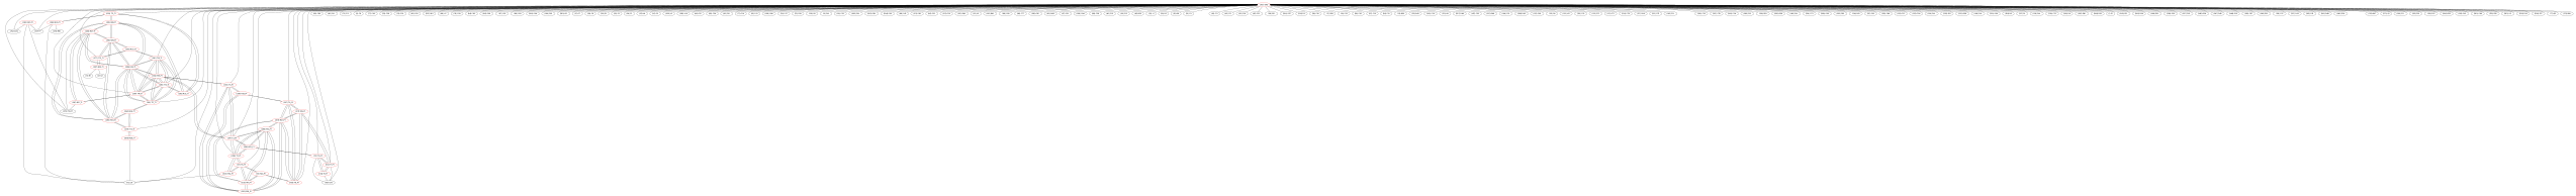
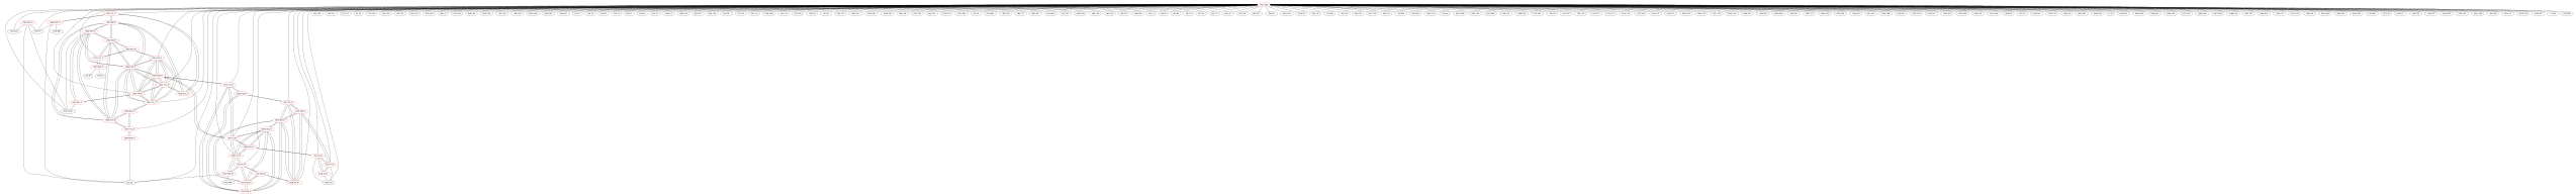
  graph {
    fontname=Inter
    node [fontname=Inter]
    edge [fontname=Inter]
    n1 [color=red label="(276) T11_T1"]
    n2 [color=red label="(288) R24_T1"]
    n3 [color=red label="(285) R28_T1"]
    n4 [color=red label="(292) R32_t1"]
    n5 [label="(217) P7"]
    n6 [label="(112) U8"]
    n7 [label="(274) R80"]
    n8 [color=red label="(286) R29_T1"]
    n9 [color=red label="(290) R30_T1"]
    n10 [color=red label="(295) R35_T1"]
    n11 [color=red label="(284) R27_T1"]
    n12 [color=red label="(280) T15_T1"]
    n13 [color=red label="(277) T12_T1"]
    n14 [color=red label="(293) R33_T1"]
    n15 [color=red label="(278) T13_T1"]
    n16 [color=red label="(294) R34_T1"]
    n17 [color=red label="(281) T16_T1"]
    n18 [color=red label="(282) T17_T1"]
    n19 [color=red label="(279) T14_T1"]
    n20 [color=red label="(304) R15_P1"]
    n21 [color=red label="(291) R31_T1"]
    n22 [label="(275) T10_T1"]
    n23 [color=red label="(287) R25_T1"]
    n24 [label="(13) R1"]
    n25 [label="(21) U1"]
    n26 [color=red label="(289) R26_T1"]
    n27 [color=red label="(297) T2_P1"]
    n28 [color=red label="(303) T5_P1"]
    n29 [color=red label="(296) T3_P1"]
    n30 [color=red label="(299) R13_P1"]
    n31 [color=red label="(298) R12_P1"]
    n32 [color=red label="(305) R16_P1"]
    n33 [color=red label="(306) R20_P1"]
    n34 [color=red label="(283) R23_T1"]
    n35 [label="(252) D24"]
    n36 [color=red label="(300) R14_P1"]
    n37 [color=red label="(301) T6_P1"]
+   n38 [label="(103) R44"]
    n39 [color=red label="(302) R17_P1"]
    n40 [color=red label="(310) R22_P1"]
    n41 [color=red label="(313) T4_P1"]
    n42 [color=red label="(309) R21_P1"]
    n43 [color=red label="(308) T9_P1"]
    n44 [color=red label="(312) T7_P1"]
    n45 [color=red label="(314) R1_P1"]
    n46 [label="(109) U10"]
    n47 [color=red label="(307) T8_P1"]
    n48 [color=red label="(311) R19_P1"]
    n49 [color=red label="(315) GND"]
    n50 [label="(82) C65"]
    n51 [label="(80) C47"]
    n52 [label="(73) C10"]
    n53 [label="(2) C6"]
    n54 [label="(77) C26"]
    n55 [label="(78) C36"]
    n56 [label="(79) C39"]
    n57 [label="(85) C55"]
    n58 [label="(207) R61"]
    n59 [label="(68) U7"]
    n60 [label="(76) C28"]
    n61 [label="(84) C62"]
    n62 [label="(188) C85"]
    n63 [label="(187) C81"]
    n64 [label="(186) C83"]
    n65 [label="(185) C84"]
    n66 [label="(194) C82"]
    n67 [label="(190) U13"]
    n68 [label="(31) C7"]
    n69 [label="(29) C8"]
    n70 [label="(191) P5"]
    n71 [label="(25) P2"]
    n72 [label="(24) P3"]
    n73 [label="(22) U4"]
    n74 [label="(30) C9"]
    n75 [label="(209) J2"]
    n76 [label="(195) U14"]
    n77 [label="(64) C21"]
    n78 [label="(65) C24"]
    n79 [label="(83) C63"]
    n80 [label="(71) C14"]
    n81 [label="(81) C51"]
    n82 [label="(189) C86"]
    n83 [label="(74) C27"]
    n84 [label="(75) C29"]
    n85 [label="(202) P6"]
    n86 [label="(91) C45"]
    n87 [label="(90) C35"]
    n88 [label="(206) C89"]
    n89 [label="(205) C88"]
    n90 [label="(204) C90"]
    n91 [label="(88) C41"]
    n92 [label="(211) C95"]
    n93 [label="(86) C53"]
    n94 [label="(212) C91"]
    n95 [label="(102) SW1"]
    n96 [label="(23) U2"]
    n97 [label="(100) R49"]
    n98 [label="(198) C92"]
    n99 [label="(96) C77"]
    n100 [label="(199) C93"]
    n101 [label="(95) SW2"]
    n102 [label="(87) C50"]
    n103 [label="(196) C94"]
    n104 [label="(89) C38"]
    n105 [label="(40) C15"]
    n106 [label="(39) C13"]
    n107 [label="(45) R35"]
    n108 [label="(33) J1"]
    n109 [label="(19) R2"]
    n110 [label="(18) R8"]
    n111 [label="(10) C3"]
+   n112 [label="(67) U6"]
    n113 [label="(41) C11"]
    n114 [label="(43) C13"]
    n115 [label="(55) C18"]
    n116 [label="(60) C23"]
    n117 [label="(106) R37"]
    n118 [label="(104) C67"]
    n119 [label="(105) D2"]
    n120 [label="(38) C16"]
    n121 [label="(37) R29"]
    n122 [label="(59) C22"]
    n123 [label="(58) C20"]
    n124 [label="(57) C19"]
    n125 [label="(56) C12"]
    n126 [label="(119) R50"]
    n127 [label="(115) R43"]
    n128 [label="(143) C30"]
    n129 [label="(113) U9"]
    n130 [label="(257) D48"]
    n131 [label="(147) C52"]
    n132 [label="(231) D46"]
    n133 [label="(144) C25"]
    n134 [label="(256) D43"]
    n135 [label="(123) C69"]
    n136 [label="(135) P4"]
    n137 [label="(133) U11"]
    n138 [label="(741) C31"]
    n139 [label="(132) C72"]
    n140 [label="(131) C71"]
    n141 [label="(130) C79"]
    n142 [label="(117) C68"]
    n143 [label="(121) C75"]
    n144 [label="(142) C32"]
+   n145 [label="(164) C76"]
    n146 [label="(165) C74"]
    n147 [label="(167) C78"]
    n148 [label="(145) C34"]
    n149 [label="(260) D12"]
    n150 [label="(258) D53"]
    n151 [label="(259) D58"]
    n152 [label="(146) C40"]
    n153 [label="(124) C73"]
    n154 [label="(169) C80"]
    n155 [label="(253) D29"]
    n156 [label="(234) D61"]
    n157 [label="(151) C61"]
    n158 [label="(155) C48"]
    n159 [label="(152) C57"]
    n160 [label="(153) C54"]
    n161 [label="(154) C49"]
    n162 [label="(232) D51"]
    n163 [label="(233) D56"]
    n164 [label="(149) C66"]
    n165 [label="(150) C64"]
    n166 [label="(129) D6"]
    n167 [label="(127) D5"]
    n168 [label="(126) C46"]
    n169 [label="(139) C70"]
    n170 [label="(140) D4"]
    n171 [label="(250) D60"]
    n172 [label="(249) D55"]
    n173 [label="(1) P1"]
    n174 [label="(243) D10"]
    n175 [label="(242) D54"]
    n176 [label="(248) D50"]
    n177 [label="(238) D30"]
    n178 [label="(237) D25"]
    n179 [label="(246) D34"]
    n180 [label="(247) D45"]
    n181 [label="(244) D18"]
    n182 [label="(192) C87"]
    n183 [label="(245) D22"]
    n184 [label="(156) C37"]
    n185 [label="(157) C42"]
    n186 [label="(261) D19"]
    n187 [label="(241) D49"]
    n188 [label="(240) D38"]
+   n189 [label="(239) D33"]
    n190 [label="(174) R47"]
    n191 [label="(173) Q1"]
    n192 [label="(158) C33"]
    n193 [label="(251) D16"]
    n194 [label="(255) D37"]
    n195 [label="(254) D32"]
    n196 [label="(159) C43"]
    n197 [label="(160) C44"]
    n198 [label="(176) FB2"]
    n199 [label="(163) U12"]
    n200 [label="(235) D14"]
    n201 [label="(236) D17"]
    n202 [label="(171) Q2"]
    n203 [label="(172) R58"]
    n1 -- n2
    n1 -- n3
    n1 -- n4
    n2 -- n1
    n2 -- n5
    n2 -- n6
    n2 -- n7
    n3 -- n1
    n3 -- n4
    n3 -- n8
    n3 -- n9
    n3 -- n10
    n3 -- n11
    n4 -- n1
    n4 -- n3
    n4 -- n12
    n8 -- n3
    n8 -- n9
    n8 -- n10
    n8 -- n11
    n8 -- n13
    n8 -- n14
    n9 -- n3
    n9 -- n8
    n9 -- n10
    n9 -- n11
    n9 -- n15
    n9 -- n16
    n10 -- n3
    n10 -- n8
    n10 -- n9
    n10 -- n11
    n10 -- n12
    n10 -- n17
    n10 -- n18
    n10 -- n19
    n10 -- n20
    n11 -- n3
    n11 -- n8
    n11 -- n9
    n11 -- n10
    n11 -- n21
    n11 -- n22
    n12 -- n4
    n12 -- n10
    n12 -- n17
    n12 -- n18
    n12 -- n19
    n12 -- n20
    n13 -- n8
    n13 -- n14
    n13 -- n23
    n14 -- n8
    n14 -- n13
    n14 -- n17
    n15 -- n9
    n15 -- n16
    n15 -- n26
    n16 -- n9
    n16 -- n15
    n16 -- n18
    n17 -- n10
    n17 -- n12
    n17 -- n14
    n17 -- n18
    n17 -- n19
    n17 -- n20
    n18 -- n10
    n18 -- n12
    n18 -- n16
    n18 -- n17
    n18 -- n19
    n18 -- n20
    n19 -- n10
    n19 -- n12
    n19 -- n17
    n19 -- n18
    n19 -- n20
    n19 -- n21
    n20 -- n10
    n20 -- n12
    n20 -- n17
    n20 -- n18
    n20 -- n19
    n20 -- n27
    n20 -- n28
    n21 -- n11
    n21 -- n19
    n21 -- n22
    n23 -- n13
    n23 -- n24
    n23 -- n25
    n26 -- n6
    n26 -- n15
    n27 -- n20
    n27 -- n28
    n27 -- n29
    n27 -- n30
    n27 -- n31
    n28 -- n20
    n28 -- n27
    n28 -- n32
    n28 -- n33
    n29 -- n27
    n29 -- n30
    n29 -- n31
    n29 -- n36
    n29 -- n37
    n30 -- n27
    n30 -- n29
    n30 -- n31
    n30 -- n41
    n31 -- n27
    n31 -- n29
    n31 -- n30
    n31 -- n32
    n31 -- n39
    n31 -- n42
    n32 -- n28
    n32 -- n31
    n32 -- n33
    n32 -- n39
    n32 -- n42
    n33 -- n28
    n33 -- n32
    n33 -- n47
    n34 -- n5
    n34 -- n6
    n34 -- n22
    n34 -- n35
    n36 -- n6
    n36 -- n29
    n36 -- n37
+   n36 -- n38
    n37 -- n29
    n37 -- n36
    n37 -- n39
    n37 -- n40
    n39 -- n31
    n39 -- n32
    n39 -- n37
    n39 -- n40
    n39 -- n42
    n40 -- n37
    n40 -- n39
    n40 -- n43
    n41 -- n30
    n41 -- n44
    n41 -- n45
    n41 -- n46
    n42 -- n31
    n42 -- n32
    n42 -- n39
    n42 -- n43
    n42 -- n47
    n42 -- n48
    n43 -- n40
    n43 -- n42
    n43 -- n47
    n43 -- n48
    n44 -- n41
    n44 -- n45
    n44 -- n46
    n44 -- n48
    n45 -- n41
    n45 -- n44
    n45 -- n46
    n47 -- n33
    n47 -- n42
    n47 -- n43
    n47 -- n48
    n48 -- n42
    n48 -- n43
    n48 -- n44
    n48 -- n47
    n49 -- n1
    n49 -- n5
    n49 -- n6
    n49 -- n12
    n49 -- n13
    n49 -- n15
    n49 -- n17
    n49 -- n18
    n49 -- n19
    n49 -- n22
    n49 -- n27
    n49 -- n28
    n49 -- n29
    n49 -- n35
    n49 -- n37
    n49 -- n41
    n49 -- n43
    n49 -- n44
    n49 -- n46
    n49 -- n47
    n49 -- n50
    n49 -- n51
    n49 -- n52
    n49 -- n53
    n49 -- n54
    n49 -- n55
    n49 -- n56
    n49 -- n57
    n49 -- n58
    n49 -- n59
    n49 -- n60
    n49 -- n61
    n49 -- n62
    n49 -- n63
    n49 -- n64
    n49 -- n65
    n49 -- n66
    n49 -- n67
    n49 -- n68
    n49 -- n69
    n49 -- n70
    n49 -- n71
    n49 -- n72
    n49 -- n73
    n49 -- n74
    n49 -- n75
    n49 -- n76
    n49 -- n77
    n49 -- n78
    n49 -- n79
    n49 -- n80
    n49 -- n81
    n49 -- n82
    n49 -- n83
    n49 -- n84
    n49 -- n85
    n49 -- n86
    n49 -- n87
    n49 -- n88
    n49 -- n89
    n49 -- n90
    n49 -- n91
    n49 -- n92
    n49 -- n93
    n49 -- n94
    n49 -- n95
    n49 -- n96
    n49 -- n97
    n49 -- n98
    n49 -- n99
    n49 -- n100
    n49 -- n101
    n49 -- n102
    n49 -- n103
    n49 -- n104
    n49 -- n105
    n49 -- n106
    n49 -- n107
    n49 -- n108
    n49 -- n109
    n49 -- n110
    n49 -- n111
+   n49 -- n112
    n49 -- n113
    n49 -- n114
    n49 -- n115
    n49 -- n116
    n49 -- n117
    n49 -- n118
    n49 -- n119
    n49 -- n120
    n49 -- n121
    n49 -- n122
    n49 -- n123
    n49 -- n124
    n49 -- n125
    n49 -- n126
    n49 -- n127
    n49 -- n128
    n49 -- n129
    n49 -- n130
    n49 -- n131
    n49 -- n132
    n49 -- n133
    n49 -- n134
    n49 -- n135
    n49 -- n136
    n49 -- n137
    n49 -- n138
    n49 -- n139
    n49 -- n140
    n49 -- n141
    n49 -- n142
    n49 -- n143
    n49 -- n144
+   n49 -- n145
    n49 -- n146
    n49 -- n147
    n49 -- n148
    n49 -- n149
    n49 -- n150
    n49 -- n151
    n49 -- n152
    n49 -- n153
    n49 -- n154
    n49 -- n155
    n49 -- n156
    n49 -- n157
    n49 -- n158
    n49 -- n159
    n49 -- n160
    n49 -- n161
    n49 -- n162
    n49 -- n163
    n49 -- n164
    n49 -- n165
    n49 -- n166
    n49 -- n167
    n49 -- n168
    n49 -- n169
    n49 -- n170
    n49 -- n171
    n49 -- n172
    n49 -- n173
    n49 -- n174
    n49 -- n175
    n49 -- n176
    n49 -- n177
    n49 -- n178
    n49 -- n179
    n49 -- n180
    n49 -- n181
    n49 -- n182
    n49 -- n183
    n49 -- n184
    n49 -- n185
    n49 -- n186
    n49 -- n187
    n49 -- n188
+   n49 -- n189
    n49 -- n190
    n49 -- n191
    n49 -- n192
    n49 -- n193
    n49 -- n194
    n49 -- n195
    n49 -- n196
    n49 -- n197
    n49 -- n198
    n49 -- n199
    n49 -- n200
    n49 -- n201
    n49 -- n202
    n49 -- n203
  }
